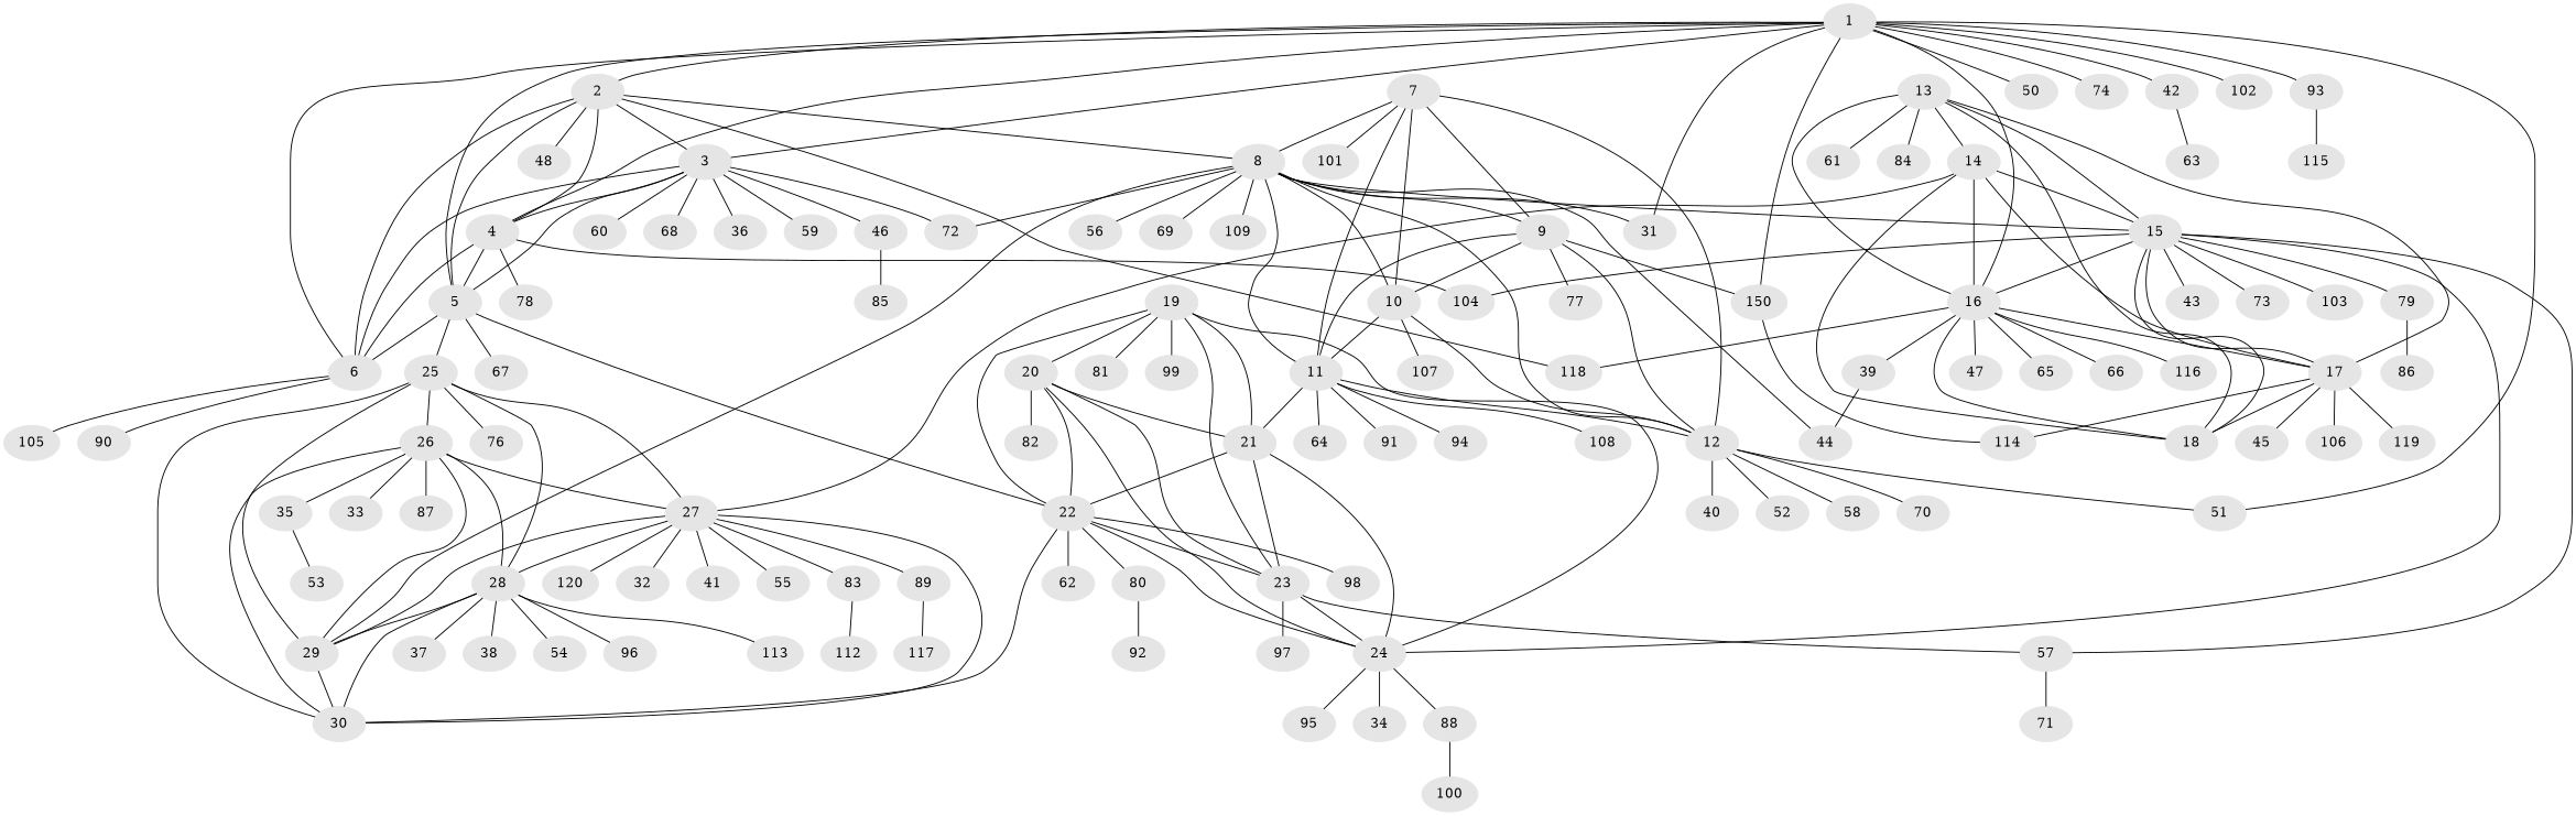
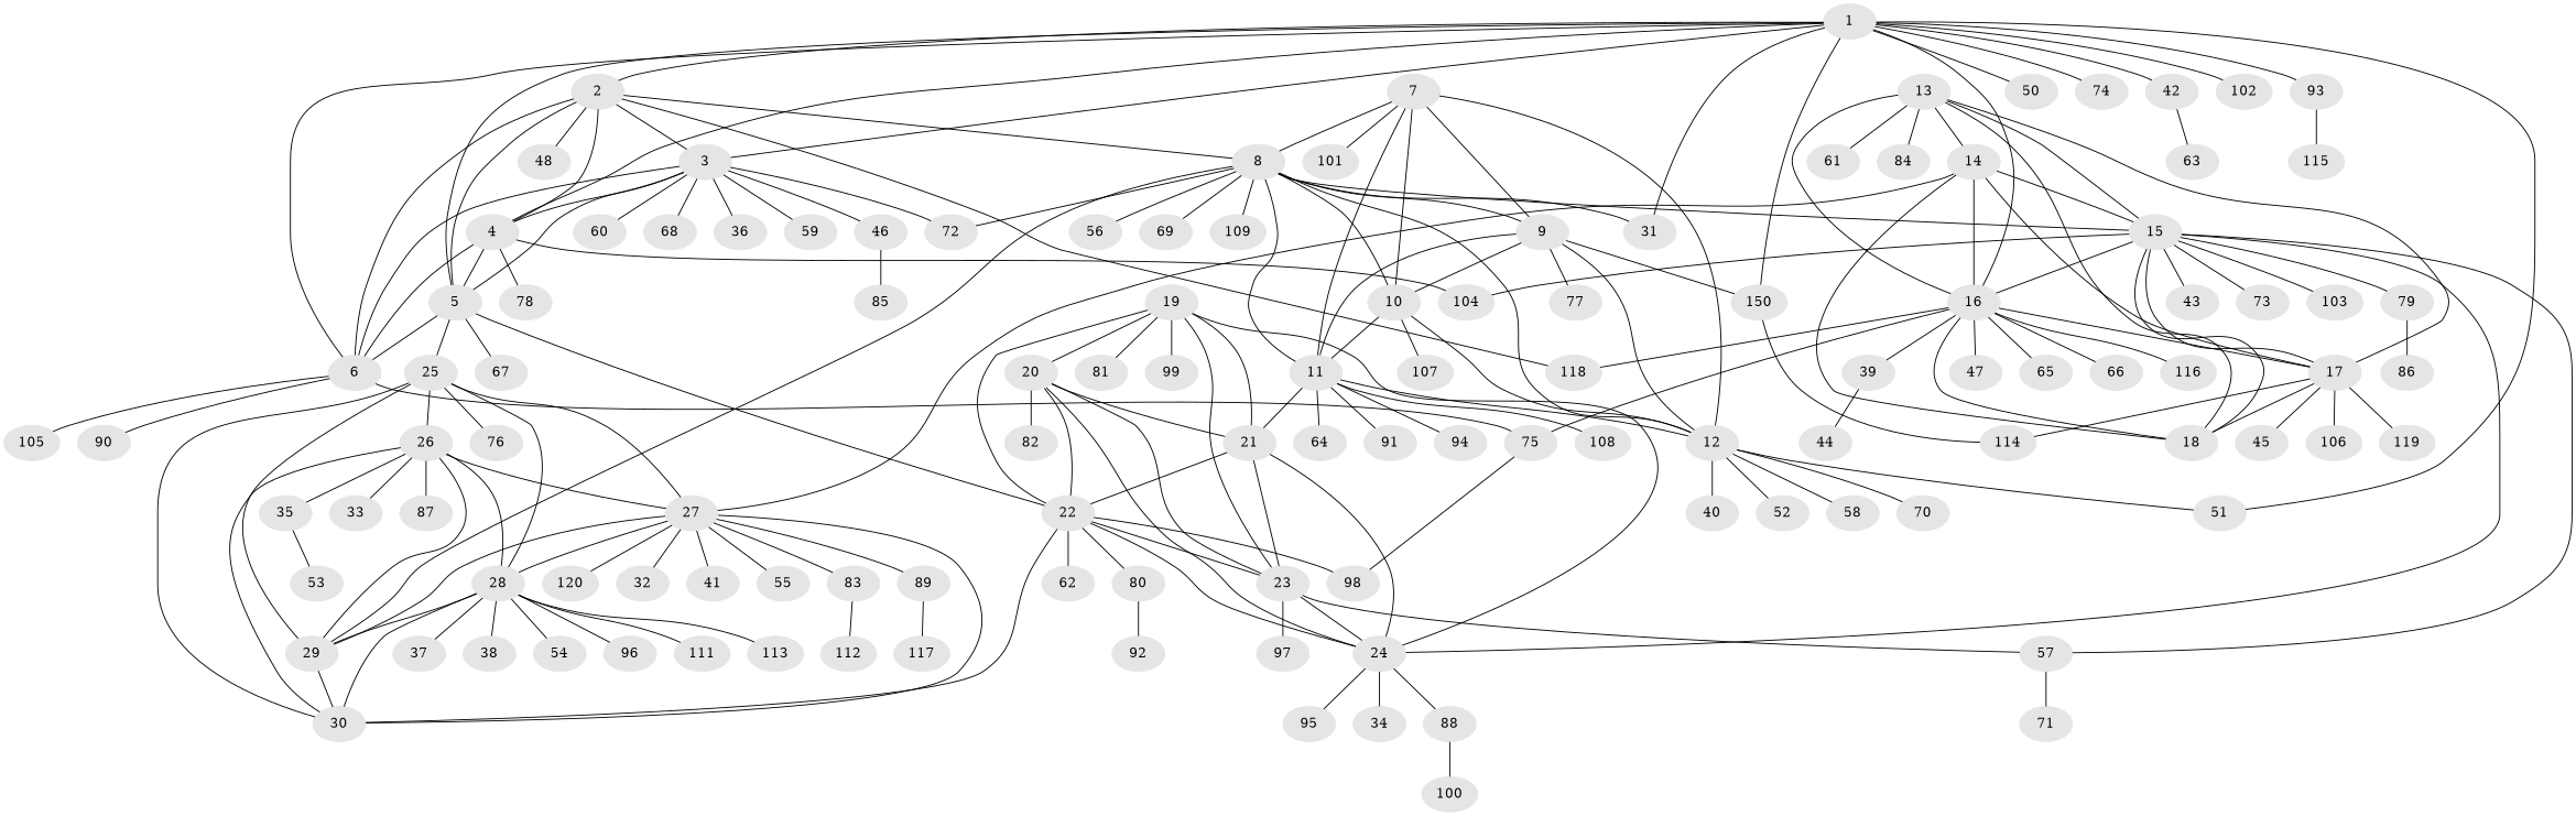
  graph {
    node [color=gray90 style=filled]
    1
    2
    3
    4
    5
    6
    16
    31
    42
    50
    51
    74
    93
    102
    n15 [label=150]
    118
    8
    48
    36
    46
    59
    60
    68
    72
    78
    104
    22
    25
    67
+   75
    90
    105
    17
    18
    39
    47
    65
    66
    116
    63
    115
    114
    9
    10
    11
    12
    15
    29
    44
    56
    69
    109
    85
    24
    23
    30
    62
    80
    98
    27
    26
    28
    76
    7
    101
    77
    107
    21
    64
    91
    94
    108
    40
    52
    58
    70
    43
    57
    73
    79
    103
    13
    14
    61
    84
    45
    106
    119
    32
    41
    55
    83
    89
    120
    34
    88
    95
    71
    86
    19
    20
    81
    99
    82
    97
    92
    100
    33
    35
    87
    37
    38
    54
    96
+   111
    113
    53
    112
    117
    1 -- 2
    1 -- 3
    1 -- 4
    1 -- 5
    1 -- 6
    1 -- 16
    1 -- 31
    1 -- 42
    1 -- 50
    1 -- 51
    1 -- 74
    1 -- 93
    1 -- 102
    1 -- n15
    2 -- 3
    2 -- 4
    2 -- 5
    2 -- 6
    2 -- 118
    2 -- 8
    2 -- 48
    3 -- 4
    3 -- 5
    3 -- 6
    3 -- 36
    3 -- 46
    3 -- 59
    3 -- 60
    3 -- 68
    3 -- 72
    4 -- 5
    4 -- 6
    4 -- 78
    4 -- 104
    5 -- 6
    5 -- 22
    5 -- 25
    5 -- 67
+   6 -- 75
    6 -- 90
    6 -- 105
    16 -- 118
+   16 -- 75
    16 -- 17
    16 -- 18
    16 -- 39
    16 -- 47
    16 -- 65
    16 -- 66
    16 -- 116
    42 -- 63
    93 -- 115
    n15 -- 114
    8 -- 31
    8 -- 72
    8 -- 9
    8 -- 10
    8 -- 11
    8 -- 12
    8 -- 15
    8 -- 29
-   8 -- 44
    8 -- 56
    8 -- 69
    8 -- 109
    46 -- 85
    22 -- 24
    22 -- 23
    22 -- 30
    22 -- 62
    22 -- 80
    22 -- 98
    25 -- 29
    25 -- 30
    25 -- 27
    25 -- 26
    25 -- 28
    25 -- 76
+   75 -- 98
    17 -- 18
    17 -- 114
    17 -- 45
    17 -- 106
    17 -- 119
    39 -- 44
    9 -- n15
    9 -- 10
    9 -- 11
    9 -- 12
    9 -- 77
    10 -- 11
    10 -- 12
    10 -- 107
    11 -- 12
    11 -- 21
    11 -- 64
    11 -- 91
    11 -- 94
    11 -- 108
    12 -- 51
    12 -- 40
    12 -- 52
    12 -- 58
    12 -- 70
    15 -- 16
    15 -- 104
    15 -- 17
    15 -- 18
    15 -- 24
    15 -- 43
    15 -- 57
    15 -- 73
    15 -- 79
    15 -- 103
    29 -- 30
    24 -- 34
    24 -- 88
    24 -- 95
    23 -- 24
    23 -- 57
    23 -- 97
    80 -- 92
    27 -- 29
    27 -- 30
    27 -- 28
    27 -- 32
    27 -- 41
    27 -- 55
    27 -- 83
    27 -- 89
    27 -- 120
    26 -- 29
    26 -- 30
    26 -- 27
    26 -- 28
    26 -- 33
    26 -- 35
    26 -- 87
    28 -- 29
    28 -- 30
    28 -- 37
    28 -- 38
    28 -- 54
    28 -- 96
+   28 -- 111
    28 -- 113
    7 -- 8
    7 -- 9
    7 -- 10
    7 -- 11
    7 -- 12
    7 -- 101
    21 -- 22
    21 -- 24
    21 -- 23
    57 -- 71
    79 -- 86
    13 -- 16
    13 -- 17
    13 -- 18
    13 -- 15
    13 -- 14
    13 -- 61
    13 -- 84
    14 -- 16
    14 -- 17
    14 -- 18
    14 -- 15
    14 -- 27
    83 -- 112
    89 -- 117
    88 -- 100
    19 -- 22
    19 -- 24
    19 -- 23
    19 -- 21
    19 -- 20
    19 -- 81
    19 -- 99
    20 -- 22
    20 -- 24
    20 -- 23
    20 -- 21
    20 -- 82
    35 -- 53
  }
